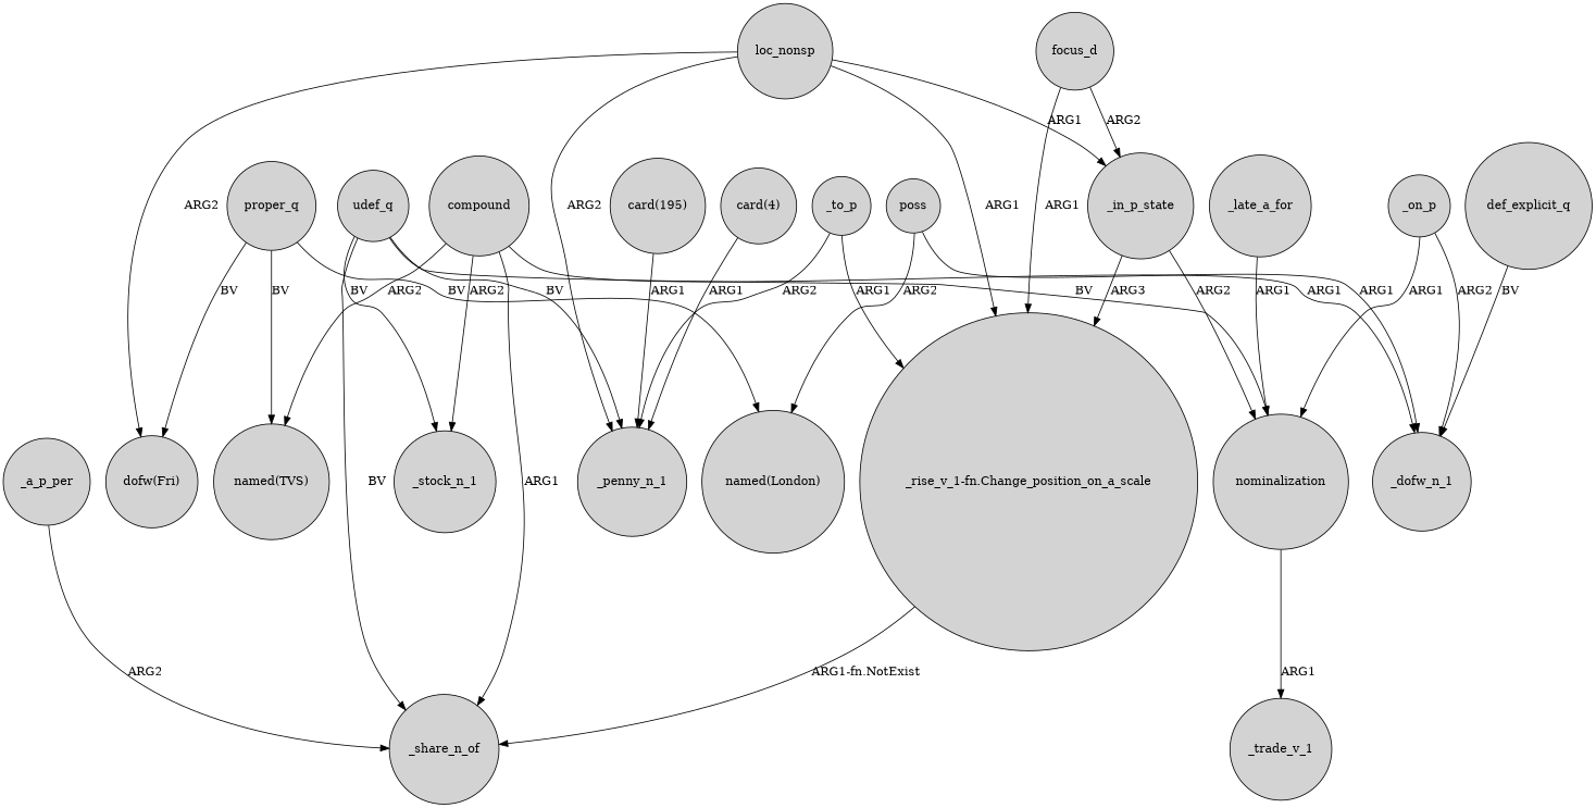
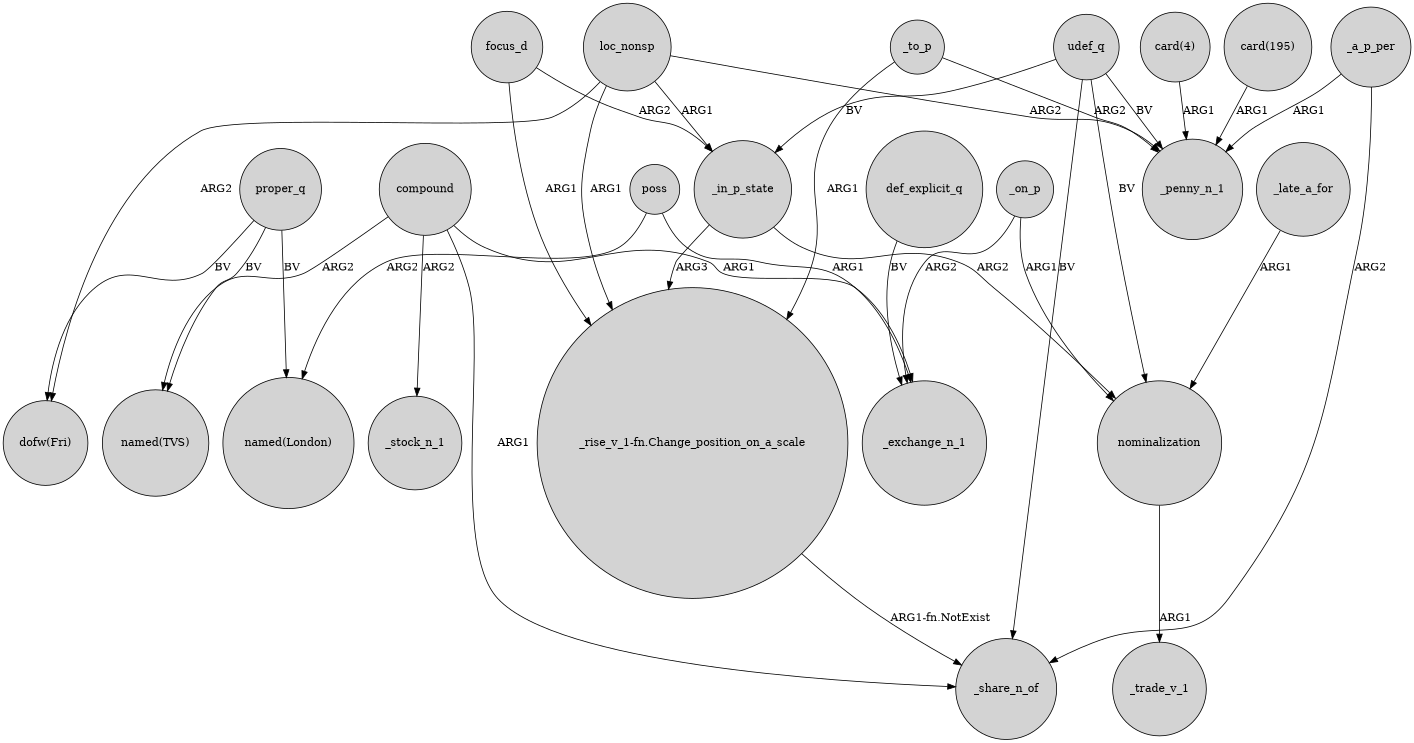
  digraph {
    node [shape=circle style=filled]
    proper_q
    "dofw(Fri)"
    "named(TVS)"
    "named(London)"
    compound
    _share_n_of
-   _exchange_n_1 [label=_dofw_n_1]
+   _exchange_n_1
    _stock_n_1
    focus_d
    _in_p_state
    "_rise_v_1-fn.Change_position_on_a_scale"
    nominalization
    _trade_v_1
    _a_p_per
    _penny_n_1
    _on_p
    _to_p
    poss
    loc_nonsp
    "card(4)"
    udef_q
    "card(195)"
    def_explicit_q
    _late_a_for
    proper_q -> "dofw(Fri)" [label=BV]
    proper_q -> "named(TVS)" [label=BV]
    proper_q -> "named(London)" [label=BV]
    compound -> "named(TVS)" [label=ARG2]
    compound -> _share_n_of [label=ARG1]
    compound -> _exchange_n_1 [label=ARG1]
    compound -> _stock_n_1 [label=ARG2]
    focus_d -> _in_p_state [label=ARG2]
    focus_d -> "_rise_v_1-fn.Change_position_on_a_scale" [label=ARG1]
    _in_p_state -> "_rise_v_1-fn.Change_position_on_a_scale" [label=ARG3]
    _in_p_state -> nominalization [label=ARG2]
    "_rise_v_1-fn.Change_position_on_a_scale" -> _share_n_of [label="ARG1-fn.NotExist"]
    nominalization -> _trade_v_1 [label=ARG1]
    _a_p_per -> _share_n_of [label=ARG2]
+   _a_p_per -> _penny_n_1 [label=ARG1]
    _on_p -> _exchange_n_1 [label=ARG2]
    _on_p -> nominalization [label=ARG1]
    _to_p -> "_rise_v_1-fn.Change_position_on_a_scale" [label=ARG1]
    _to_p -> _penny_n_1 [label=ARG2]
    poss -> "named(London)" [label=ARG2]
    poss -> _exchange_n_1 [label=ARG1]
    loc_nonsp -> "dofw(Fri)" [label=ARG2]
    loc_nonsp -> _in_p_state [label=ARG1]
    loc_nonsp -> "_rise_v_1-fn.Change_position_on_a_scale" [label=ARG1]
    loc_nonsp -> _penny_n_1 [label=ARG2]
    "card(4)" -> _penny_n_1 [label=ARG1]
    udef_q -> _share_n_of [label=BV]
-   udef_q -> _stock_n_1 [label=BV]
+   udef_q -> _in_p_state [label=BV]
    udef_q -> nominalization [label=BV]
    udef_q -> _penny_n_1 [label=BV]
    "card(195)" -> _penny_n_1 [label=ARG1]
    def_explicit_q -> _exchange_n_1 [label=BV]
    _late_a_for -> nominalization [label=ARG1]
  }
